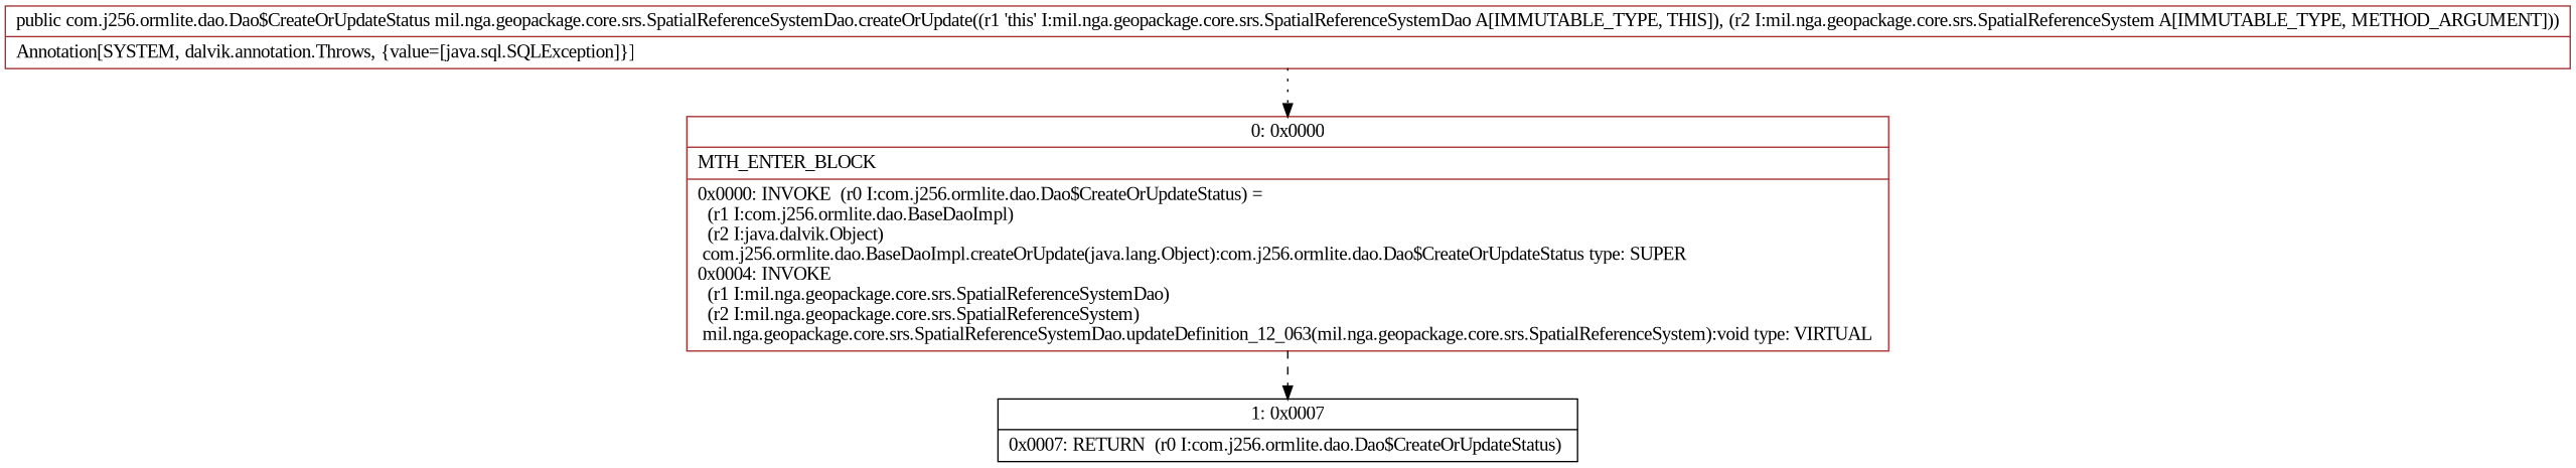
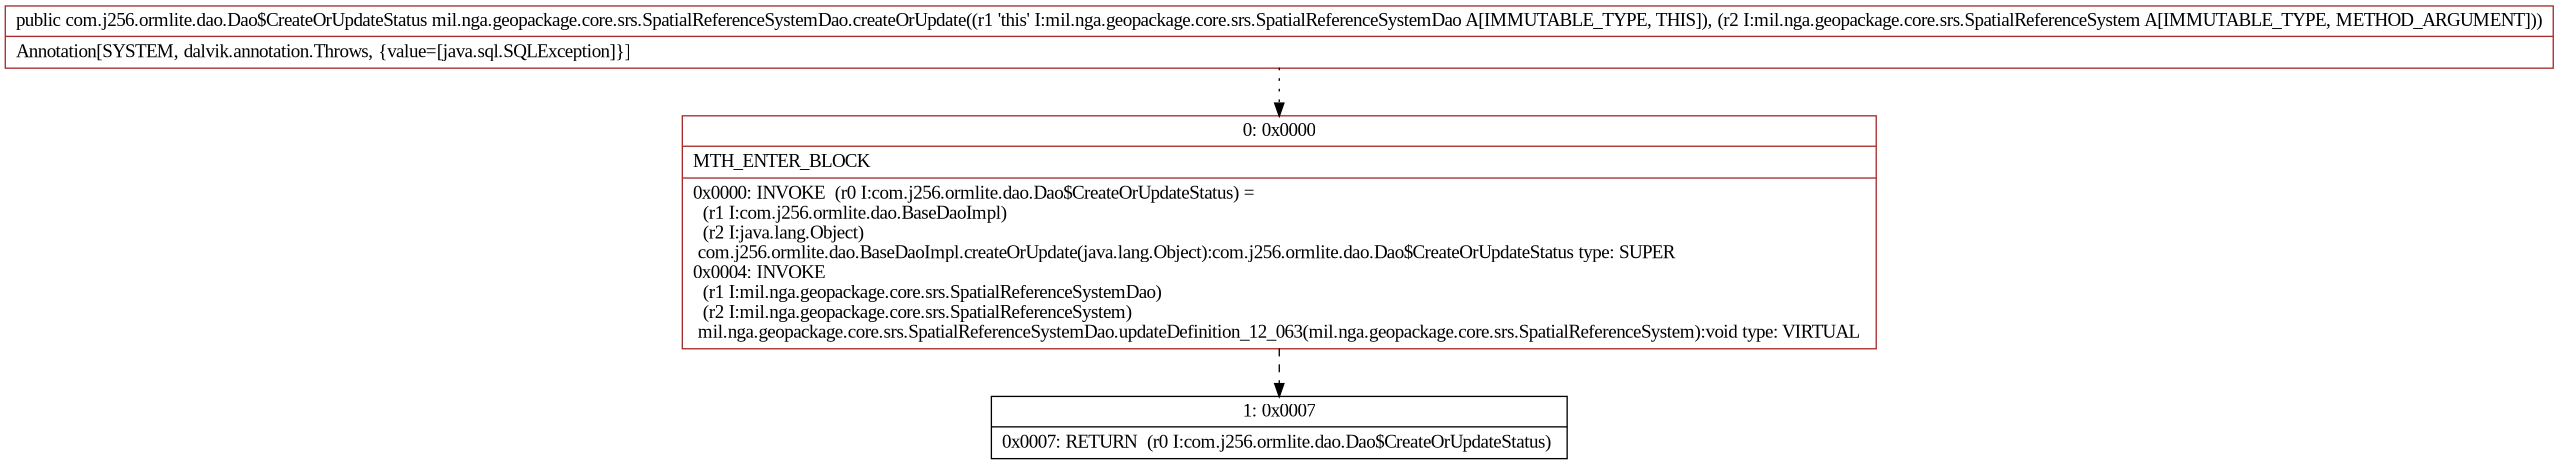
  digraph {
    fontname="Liberation Serif"
    node [shape=record color=brown fontname="Liberation Serif"]
    edge [fontname="Liberation Serif"]
-   n1 [label="{0\:\ 0x0000|MTH_ENTER_BLOCK\l|0x0000: INVOKE  (r0 I:com.j256.ormlite.dao.Dao$CreateOrUpdateStatus) = \l  (r1 I:com.j256.ormlite.dao.BaseDaoImpl)\l  (r2 I:java.dalvik.Object)\l com.j256.ormlite.dao.BaseDaoImpl.createOrUpdate(java.lang.Object):com.j256.ormlite.dao.Dao$CreateOrUpdateStatus type: SUPER \l0x0004: INVOKE  \l  (r1 I:mil.nga.geopackage.core.srs.SpatialReferenceSystemDao)\l  (r2 I:mil.nga.geopackage.core.srs.SpatialReferenceSystem)\l mil.nga.geopackage.core.srs.SpatialReferenceSystemDao.updateDefinition_12_063(mil.nga.geopackage.core.srs.SpatialReferenceSystem):void type: VIRTUAL \l}"]
+   n1 [label="{0\:\ 0x0000|MTH_ENTER_BLOCK\l|0x0000: INVOKE  (r0 I:com.j256.ormlite.dao.Dao$CreateOrUpdateStatus) = \l  (r1 I:com.j256.ormlite.dao.BaseDaoImpl)\l  (r2 I:java.lang.Object)\l com.j256.ormlite.dao.BaseDaoImpl.createOrUpdate(java.lang.Object):com.j256.ormlite.dao.Dao$CreateOrUpdateStatus type: SUPER \l0x0004: INVOKE  \l  (r1 I:mil.nga.geopackage.core.srs.SpatialReferenceSystemDao)\l  (r2 I:mil.nga.geopackage.core.srs.SpatialReferenceSystem)\l mil.nga.geopackage.core.srs.SpatialReferenceSystemDao.updateDefinition_12_063(mil.nga.geopackage.core.srs.SpatialReferenceSystem):void type: VIRTUAL \l}"]
    n2 [label="{1\:\ 0x0007|0x0007: RETURN  (r0 I:com.j256.ormlite.dao.Dao$CreateOrUpdateStatus) \l}" color=black]
    n3 [label="{public com.j256.ormlite.dao.Dao$CreateOrUpdateStatus mil.nga.geopackage.core.srs.SpatialReferenceSystemDao.createOrUpdate((r1 'this' I:mil.nga.geopackage.core.srs.SpatialReferenceSystemDao A[IMMUTABLE_TYPE, THIS]), (r2 I:mil.nga.geopackage.core.srs.SpatialReferenceSystem A[IMMUTABLE_TYPE, METHOD_ARGUMENT]))  | Annotation[SYSTEM, dalvik.annotation.Throws, \{value=[java.sql.SQLException]\}]\l}"]
    n1 -> n2 [style=dashed]
    n3 -> n1 [style=dotted]
  }
